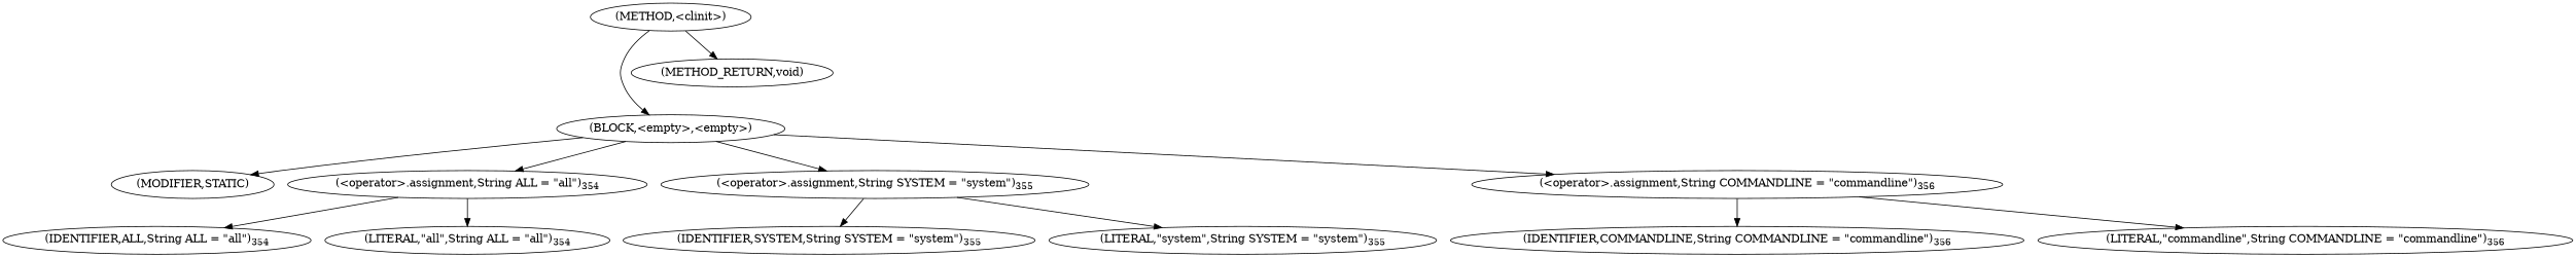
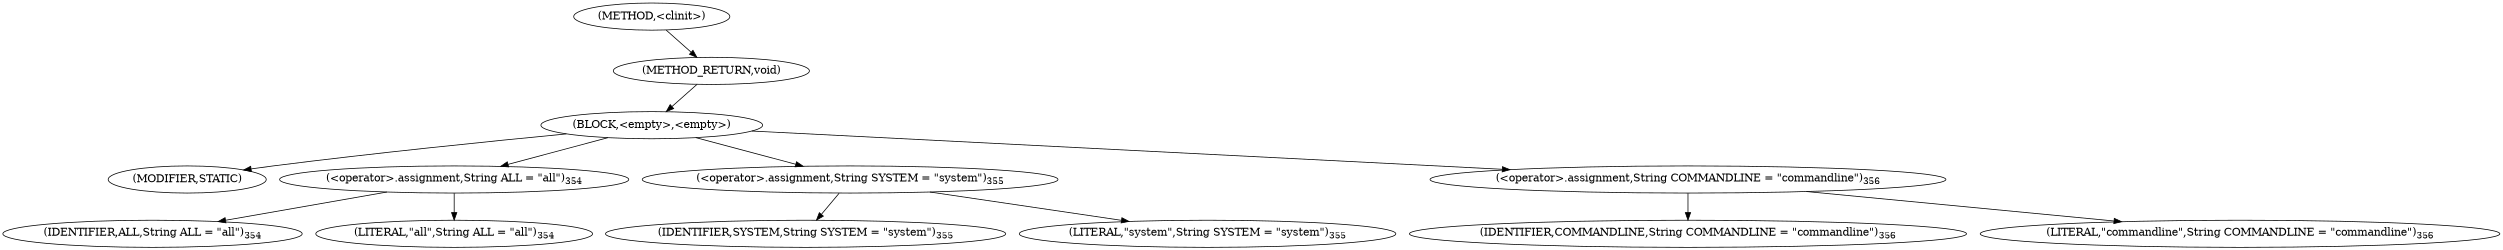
  digraph {
    n1 [label=<(METHOD,&lt;clinit&gt;)>]
    n2 [label=<(BLOCK,&lt;empty&gt;,&lt;empty&gt;)>]
    n3 [label=<(METHOD_RETURN,void)>]
    n4 [label=<(MODIFIER,STATIC)>]
    n5 [label=<(&lt;operator&gt;.assignment,String ALL = &quot;all&quot;)<SUB>354</SUB>>]
    n6 [label=<(&lt;operator&gt;.assignment,String SYSTEM = &quot;system&quot;)<SUB>355</SUB>>]
    n7 [label=<(&lt;operator&gt;.assignment,String COMMANDLINE = &quot;commandline&quot;)<SUB>356</SUB>>]
    n8 [label=<(IDENTIFIER,ALL,String ALL = &quot;all&quot;)<SUB>354</SUB>>]
    n9 [label=<(LITERAL,&quot;all&quot;,String ALL = &quot;all&quot;)<SUB>354</SUB>>]
    n10 [label=<(IDENTIFIER,SYSTEM,String SYSTEM = &quot;system&quot;)<SUB>355</SUB>>]
    n11 [label=<(LITERAL,&quot;system&quot;,String SYSTEM = &quot;system&quot;)<SUB>355</SUB>>]
    n12 [label=<(IDENTIFIER,COMMANDLINE,String COMMANDLINE = &quot;commandline&quot;)<SUB>356</SUB>>]
    n13 [label=<(LITERAL,&quot;commandline&quot;,String COMMANDLINE = &quot;commandline&quot;)<SUB>356</SUB>>]
-   n1 -> n2
+   n3 -> n2
    n1 -> n3
    n2 -> n4
    n2 -> n5
    n2 -> n6
    n2 -> n7
    n5 -> n8
    n5 -> n9
    n6 -> n10
    n6 -> n11
    n7 -> n12
    n7 -> n13
  }
